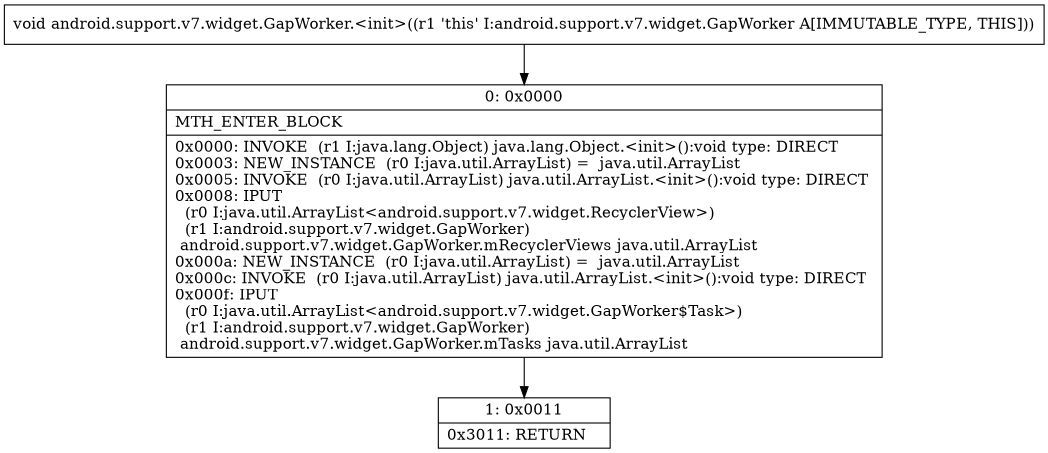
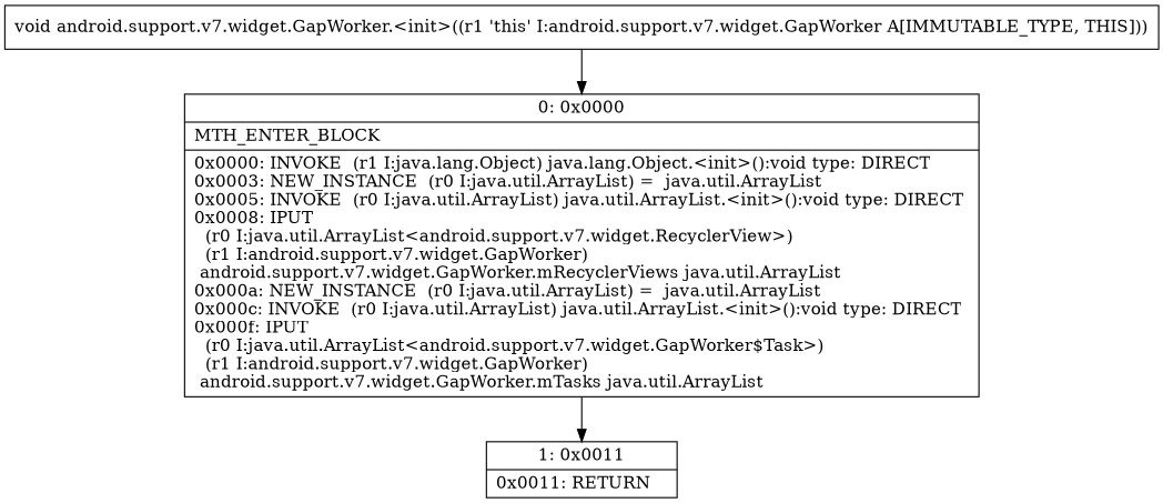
  digraph {
    node [shape=record]
    n1 [label="{0\:\ 0x0000|MTH_ENTER_BLOCK\l|0x0000: INVOKE  (r1 I:java.lang.Object) java.lang.Object.\<init\>():void type: DIRECT \l0x0003: NEW_INSTANCE  (r0 I:java.util.ArrayList) =  java.util.ArrayList \l0x0005: INVOKE  (r0 I:java.util.ArrayList) java.util.ArrayList.\<init\>():void type: DIRECT \l0x0008: IPUT  \l  (r0 I:java.util.ArrayList\<android.support.v7.widget.RecyclerView\>)\l  (r1 I:android.support.v7.widget.GapWorker)\l android.support.v7.widget.GapWorker.mRecyclerViews java.util.ArrayList \l0x000a: NEW_INSTANCE  (r0 I:java.util.ArrayList) =  java.util.ArrayList \l0x000c: INVOKE  (r0 I:java.util.ArrayList) java.util.ArrayList.\<init\>():void type: DIRECT \l0x000f: IPUT  \l  (r0 I:java.util.ArrayList\<android.support.v7.widget.GapWorker$Task\>)\l  (r1 I:android.support.v7.widget.GapWorker)\l android.support.v7.widget.GapWorker.mTasks java.util.ArrayList \l}"]
-   n2 [label="{1\:\ 0x0011|0x3011: RETURN   \l}"]
+   n2 [label="{1\:\ 0x0011|0x0011: RETURN   \l}"]
    n3 [label="{void android.support.v7.widget.GapWorker.\<init\>((r1 'this' I:android.support.v7.widget.GapWorker A[IMMUTABLE_TYPE, THIS])) }"]
    n1 -> n2
    n3 -> n1
  }
